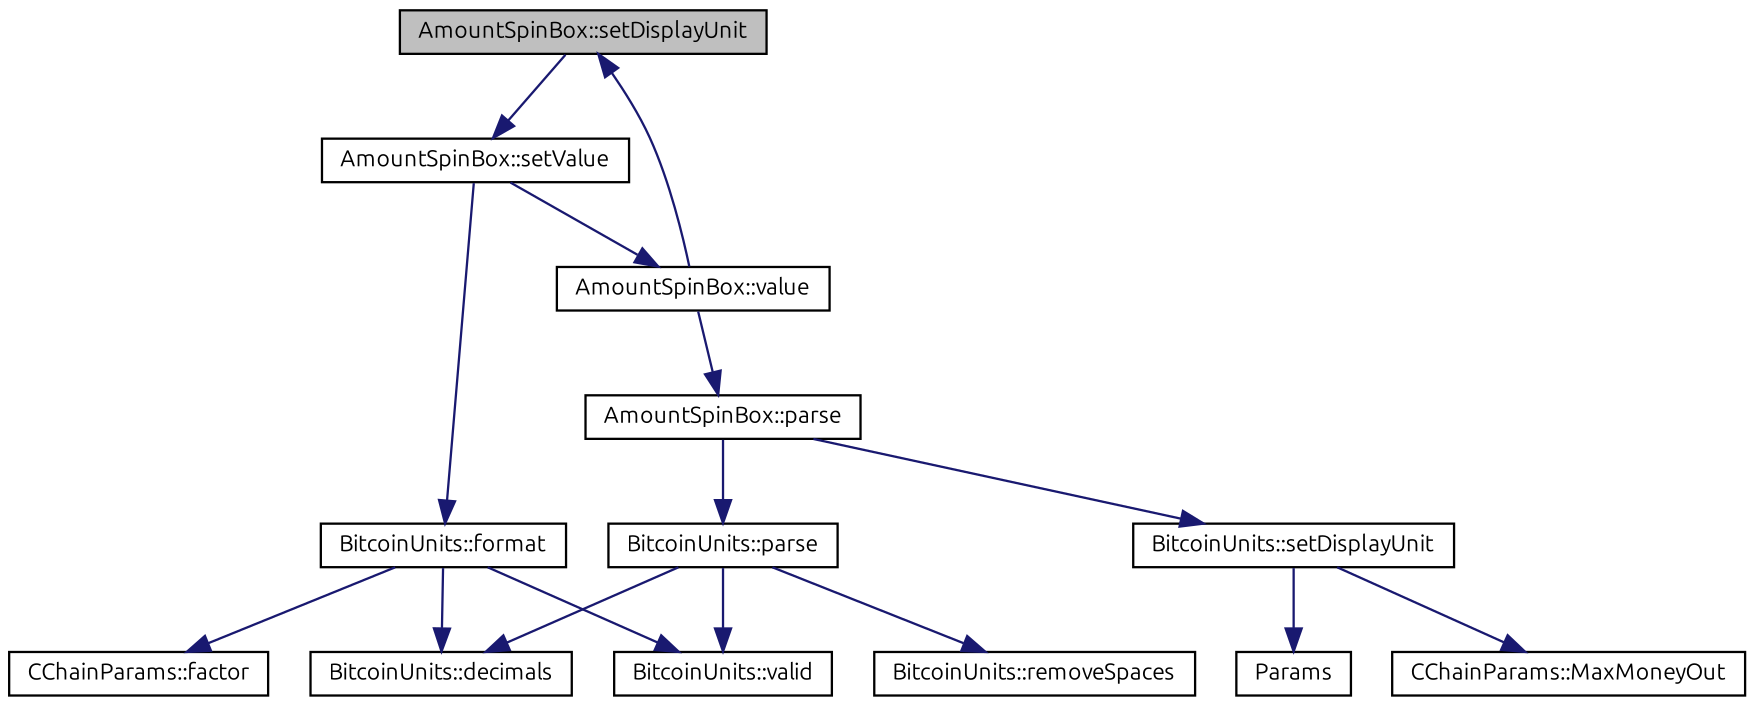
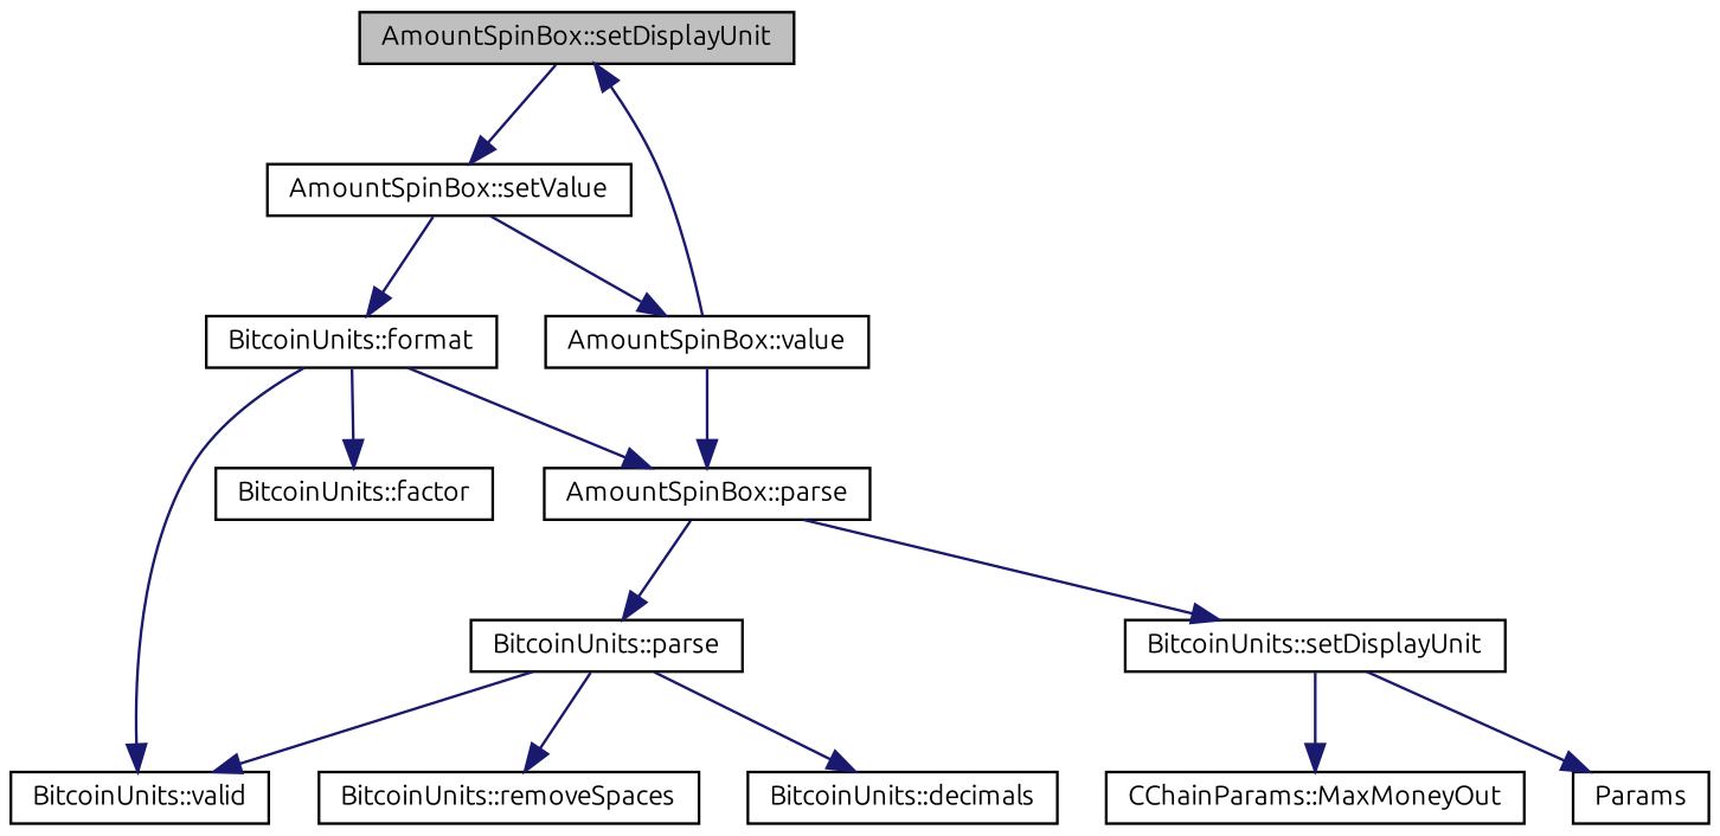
  digraph {
    fontname=Ubuntu
    rankdir=TB
    node [color=black fillcolor=white fontname=Ubuntu fontsize=10 shape=record style=filled]
    edge [color=midnightblue fontname=Ubuntu fontsize=10 labelfontname=Helvetica labelfontsize=10 style=solid]
    n1 [fillcolor=grey75 fontcolor=black height=0.2 label="AmountSpinBox::setDisplayUnit" width=0.4]
    n2 [height=0.2 label="AmountSpinBox::setValue" width=0.4]
    n3 [height=0.2 label="AmountSpinBox::value" width=0.4]
    n4 [height=0.2 label="AmountSpinBox::parse" width=0.4]
    n5 [height=0.2 label="BitcoinUnits::format" width=0.4]
    n6 [height=0.2 label="BitcoinUnits::parse" width=0.4]
    n7 [height=0.2 label="BitcoinUnits::setDisplayUnit" width=0.4]
    n8 [height=0.2 label="BitcoinUnits::valid" width=0.4]
    n9 [height=0.2 label="BitcoinUnits::decimals" width=0.4]
    n10 [height=0.2 label="BitcoinUnits::removeSpaces" width=0.4]
    n11 [height=0.2 label=Params width=0.4]
    n12 [height=0.2 label="CChainParams::MaxMoneyOut" width=0.4]
-   n13 [height=0.2 label="CChainParams::factor" width=0.4]
+   n13 [height=0.2 label="BitcoinUnits::factor" width=0.4]
    n1 -> n2
    n2 -> n3
    n2 -> n5
    n3 -> n1
    n3 -> n4
    n4 -> n6
    n4 -> n7
    n5 -> n8
-   n5 -> n9
+   n5 -> n4
    n5 -> n13
    n6 -> n8
    n6 -> n9
    n6 -> n10
    n7 -> n11
    n7 -> n12
  }
